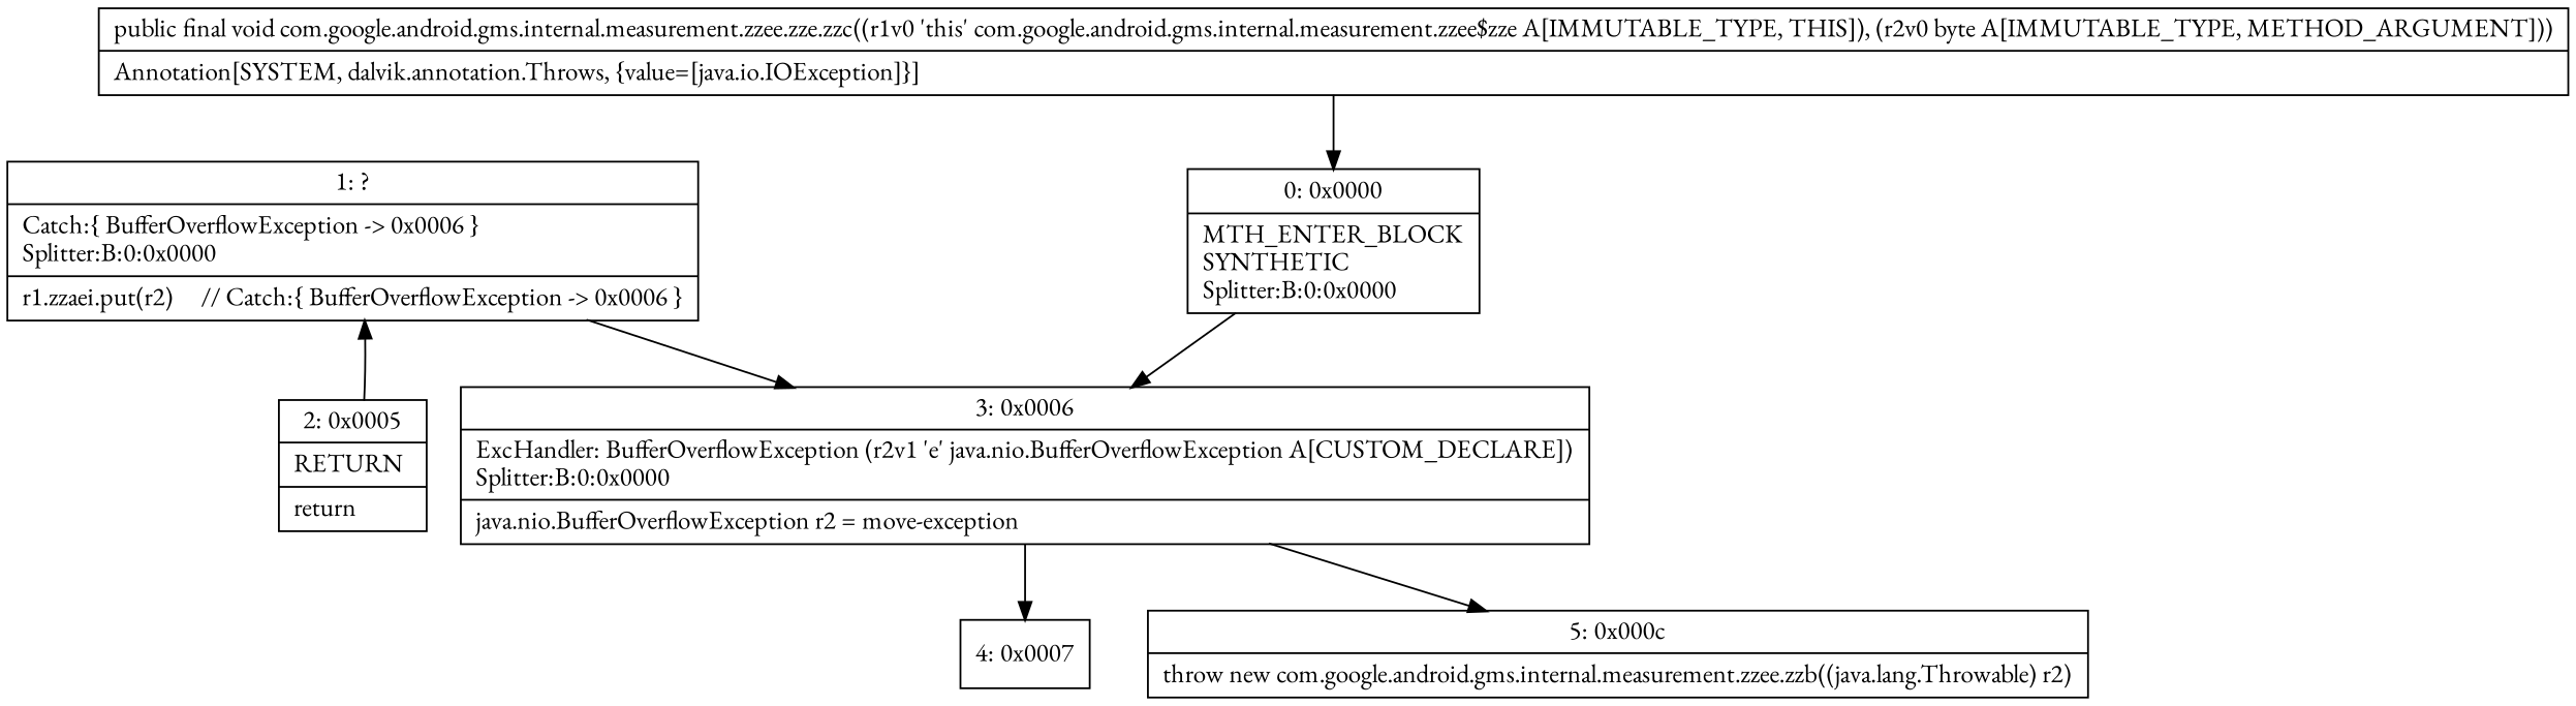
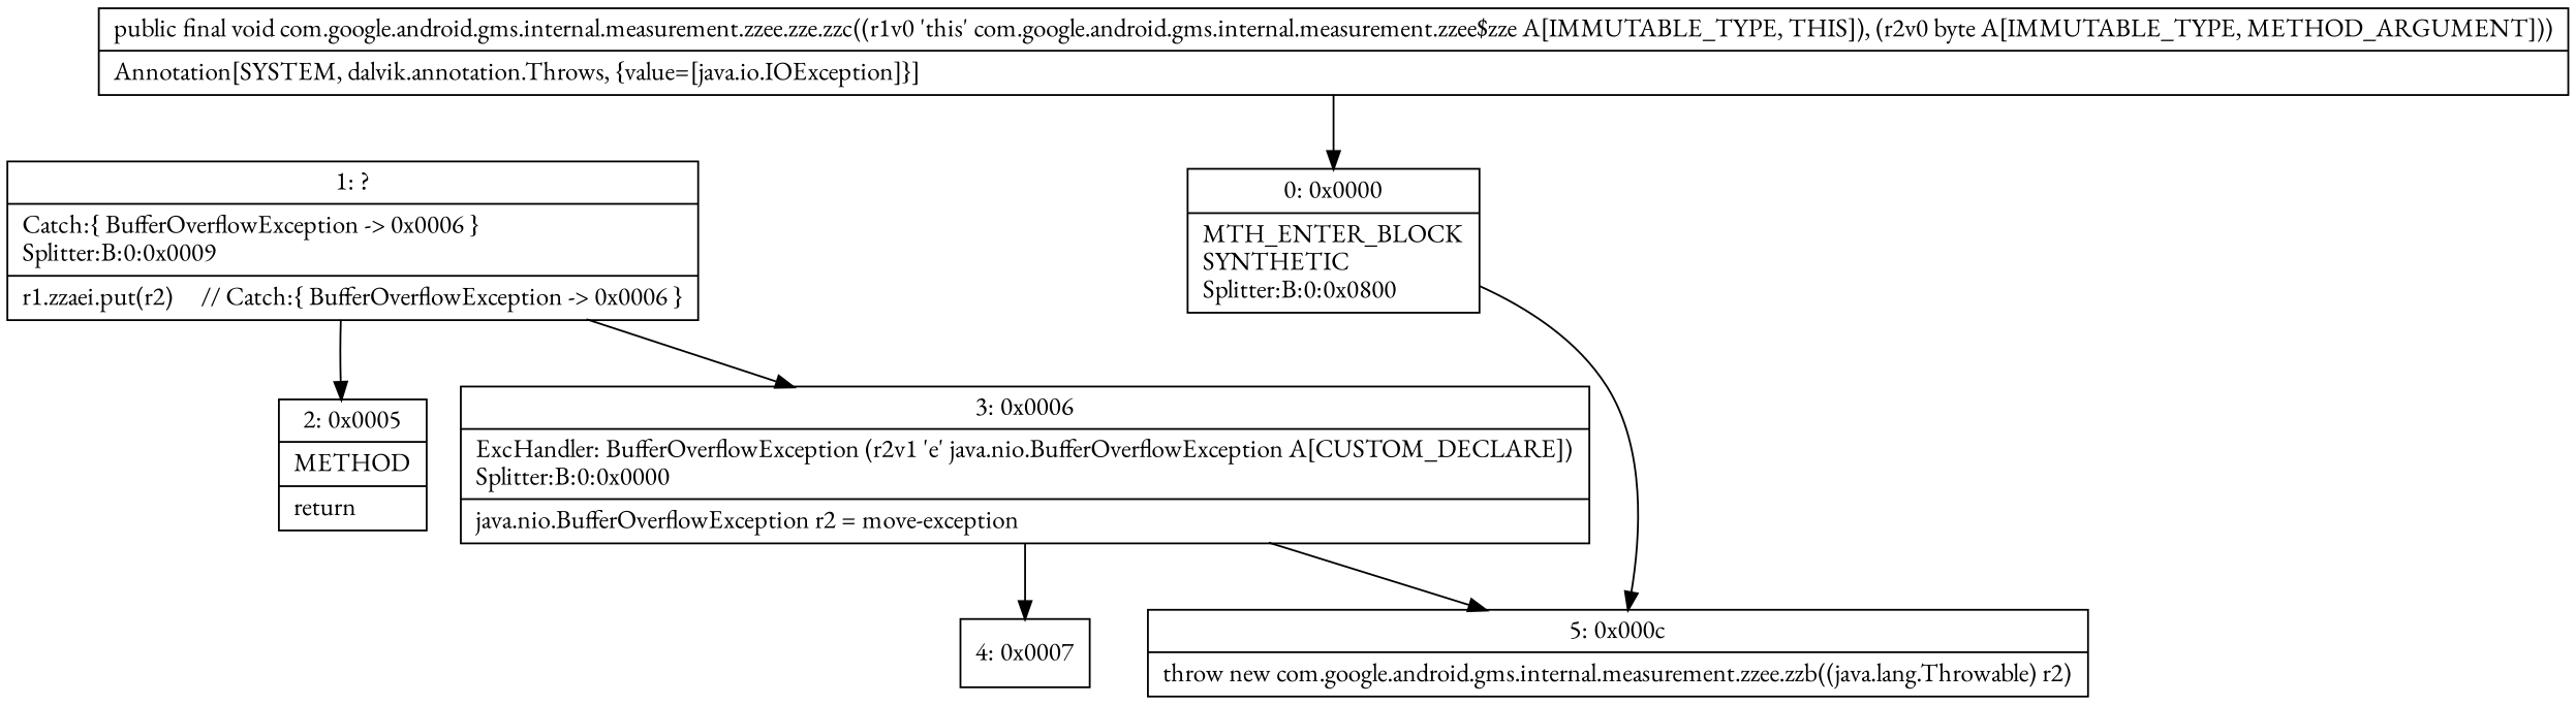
  digraph {
    fontname="EB Garamond"
    node [fontname="EB Garamond" shape=record]
    edge [fontname="EB Garamond"]
-   n1 [label="{0\:\ 0x0000|MTH_ENTER_BLOCK\lSYNTHETIC\lSplitter:B:0:0x0000\l}"]
+   n1 [label="{0\:\ 0x0000|MTH_ENTER_BLOCK\lSYNTHETIC\lSplitter:B:0:0x0800\l}"]
    n2 [label="{3\:\ 0x0006|ExcHandler: BufferOverflowException (r2v1 'e' java.nio.BufferOverflowException A[CUSTOM_DECLARE])\lSplitter:B:0:0x0000\l|java.nio.BufferOverflowException r2 = move\-exception\l}"]
-   n3 [label="{1\:\ ?|Catch:\{ BufferOverflowException \-\> 0x0006 \}\lSplitter:B:0:0x0000\l|r1.zzaei.put(r2)     \/\/ Catch:\{ BufferOverflowException \-\> 0x0006 \}\l}"]
-   n4 [label="{2\:\ 0x0005|RETURN\l|return\l}"]
+   n3 [label="{1\:\ ?|Catch:\{ BufferOverflowException \-\> 0x0006 \}\lSplitter:B:0:0x0009\l|r1.zzaei.put(r2)     \/\/ Catch:\{ BufferOverflowException \-\> 0x0006 \}\l}"]
+   n4 [label="{2\:\ 0x0005|METHOD\l|return\l}"]
    n5 [label="{4\:\ 0x0007}"]
    n6 [label="{5\:\ 0x000c|throw new com.google.android.gms.internal.measurement.zzee.zzb((java.lang.Throwable) r2)\l}"]
    n7 [label="{public final void com.google.android.gms.internal.measurement.zzee.zze.zzc((r1v0 'this' com.google.android.gms.internal.measurement.zzee$zze A[IMMUTABLE_TYPE, THIS]), (r2v0 byte A[IMMUTABLE_TYPE, METHOD_ARGUMENT]))  | Annotation[SYSTEM, dalvik.annotation.Throws, \{value=[java.io.IOException]\}]\l}"]
-   n1 -> n2
+   n1 -> n6
    n2 -> n5
    n2 -> n6
    n3 -> n2
-   n4 -> n3
+   n3 -> n4
    n7 -> n1
  }
